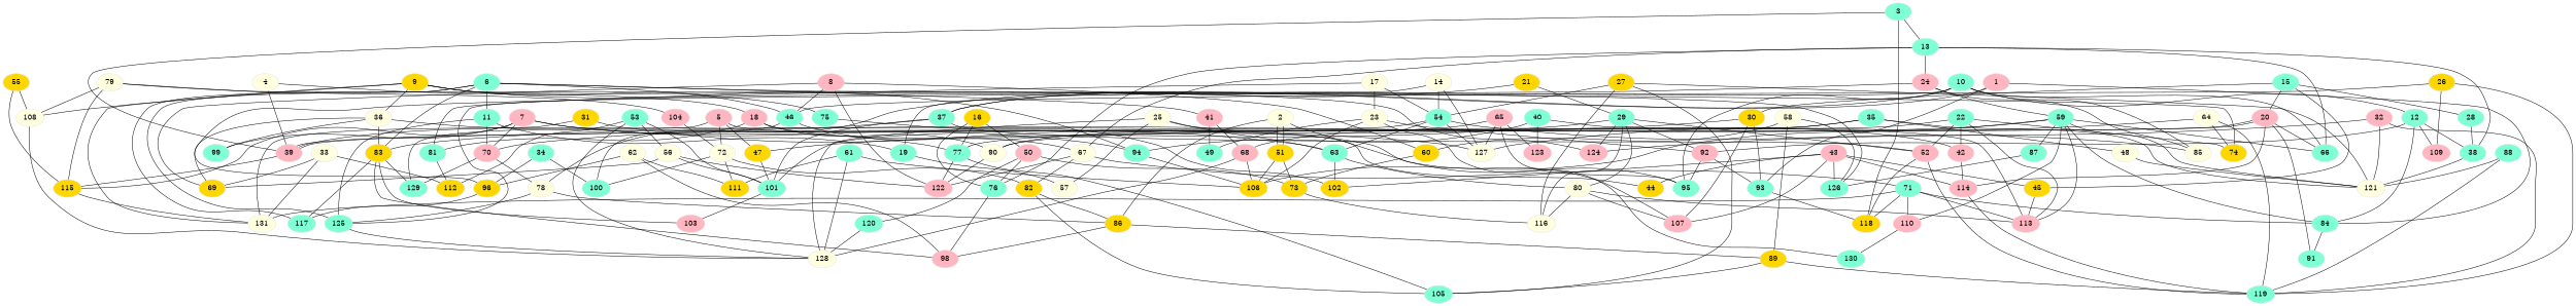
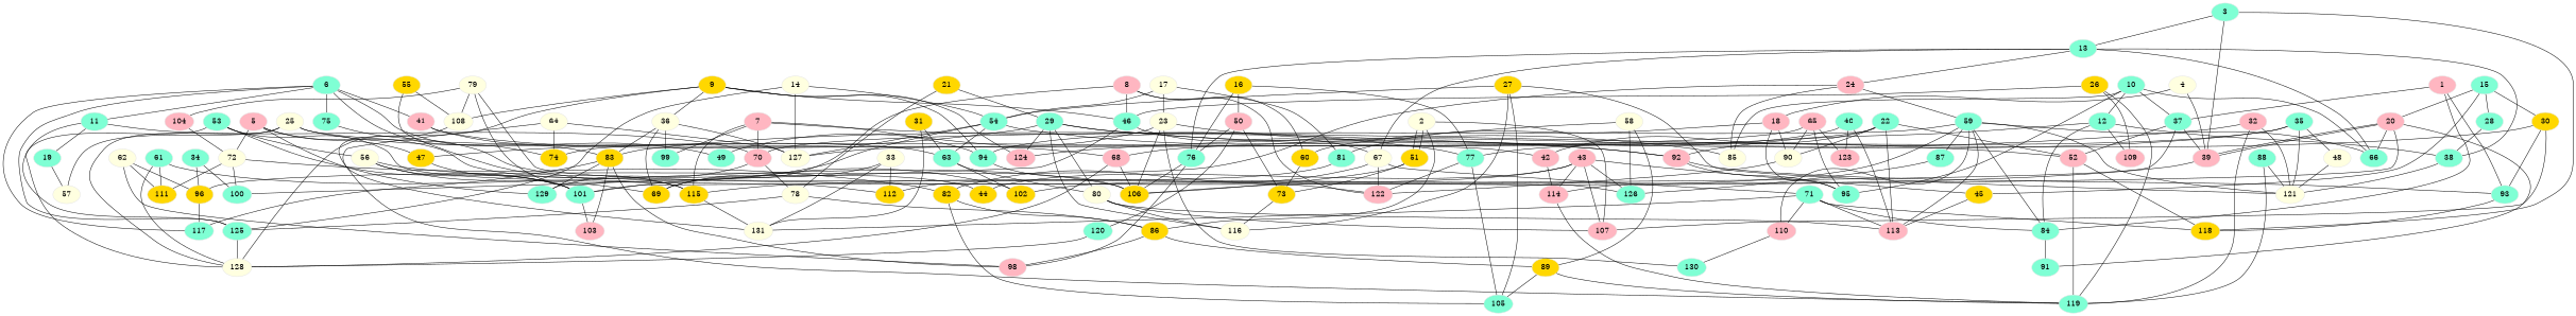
  graph {
    node [color=gray90 fillcolor=aquamarine style=filled]
    1 [fillcolor=lightpink]
    37
    84
    93
    39 [fillcolor=lightpink]
    52 [fillcolor=lightpink]
    101
    91
    118 [fillcolor=gold]
    2 [fillcolor=lightyellow]
    51 [fillcolor=gold]
    86 [fillcolor=gold]
    107 [fillcolor=lightpink]
    106 [fillcolor=gold]
    73 [fillcolor=gold]
    89 [fillcolor=gold]
    98 [fillcolor=lightpink]
    3
    13
    66
    38
    24 [fillcolor=lightpink]
    67 [fillcolor=lightyellow]
    76
    115 [fillcolor=gold]
    4 [fillcolor=lightyellow]
    18 [fillcolor=lightpink]
    95
    81
    90 [fillcolor=lightyellow]
    5 [fillcolor=lightpink]
    44 [fillcolor=gold]
    47 [fillcolor=gold]
    72 [fillcolor=lightyellow]
    129
    100
    111 [fillcolor=gold]
    82 [fillcolor=gold]
    6
    11
    41 [fillcolor=lightpink]
    74 [fillcolor=gold]
    75
    83 [fillcolor=gold]
    117
    125
    70 [fillcolor=lightpink]
    19
    49
    68 [fillcolor=lightpink]
    102 [fillcolor=gold]
    103 [fillcolor=lightpink]
    128 [fillcolor=lightyellow]
    7 [fillcolor=lightpink]
    77
    94
    99
    78 [fillcolor=lightyellow]
    122 [fillcolor=lightpink]
    105
    131 [fillcolor=lightyellow]
    8 [fillcolor=lightpink]
    46
    60 [fillcolor=gold]
    69 [fillcolor=gold]
    9 [fillcolor=gold]
    36 [fillcolor=lightyellow]
    108 [fillcolor=lightyellow]
    124 [fillcolor=lightpink]
    127 [fillcolor=lightyellow]
    10
    12
    85 [fillcolor=lightyellow]
    92 [fillcolor=lightpink]
    109 [fillcolor=lightpink]
    57 [fillcolor=lightyellow]
    25 [fillcolor=lightyellow]
    42 [fillcolor=lightpink]
    63
    121 [fillcolor=lightyellow]
    59
    96 [fillcolor=gold]
    71
    14 [fillcolor=lightyellow]
    54
    20 [fillcolor=lightpink]
    15
    28
    30 [fillcolor=gold]
    45 [fillcolor=gold]
    114 [fillcolor=lightpink]
    113 [fillcolor=lightpink]
    16 [fillcolor=gold]
    50 [fillcolor=lightpink]
    120
    17 [fillcolor=lightyellow]
    23 [fillcolor=lightyellow]
    130
    112 [fillcolor=gold]
    119
    21 [fillcolor=gold]
    29
    116 [fillcolor=lightyellow]
    80 [fillcolor=lightyellow]
    22
    87
    110 [fillcolor=lightpink]
    26 [fillcolor=gold]
    27 [fillcolor=gold]
    31 [fillcolor=gold]
    32 [fillcolor=lightpink]
    33 [fillcolor=lightyellow]
    34
    35
    48 [fillcolor=lightyellow]
    40
    123 [fillcolor=lightpink]
    43 [fillcolor=lightpink]
    126
    53
    56 [fillcolor=lightyellow]
    55 [fillcolor=gold]
    58 [fillcolor=lightyellow]
    61
    62 [fillcolor=lightyellow]
    64 [fillcolor=lightyellow]
    65 [fillcolor=lightpink]
    79 [fillcolor=lightyellow]
    104 [fillcolor=lightpink]
    88
    1 -- 37
    1 -- 84
    1 -- 93
    37 -- 39
    37 -- 52
    37 -- 101
    84 -- 91
    93 -- 118
    39 -- 115
    52 -- 118
    52 -- 119
    101 -- 103
    2 -- 51
    2 -- 51
    2 -- 86
    2 -- 107
    51 -- 106
    51 -- 73
    86 -- 89
    86 -- 98
    73 -- 116
    89 -- 105
    89 -- 119
    3 -- 39
    3 -- 118
    3 -- 13
    13 -- 66
    13 -- 38
    13 -- 24
    13 -- 67
    13 -- 76
    38 -- 121
    24 -- 85
    24 -- 59
    24 -- 96
    67 -- 82
    67 -- 122
    67 -- 71
+   76 -- 106
    76 -- 98
    115 -- 131
    4 -- 39
    4 -- 18
    18 -- 95
    18 -- 81
    18 -- 90
    81 -- 112
    90 -- 122
    5 -- 44
    5 -- 47
    5 -- 72
    5 -- 129
    47 -- 101
    72 -- 100
    72 -- 111
    72 -- 82
    82 -- 86
    82 -- 105
    6 -- 11
    6 -- 41
    6 -- 74
    6 -- 75
    6 -- 83
    6 -- 117
    6 -- 125
    11 -- 125
    11 -- 70
    11 -- 19
    41 -- 49
    41 -- 68
    75 -- 102
    83 -- 98
    83 -- 129
    83 -- 117
    83 -- 103
    125 -- 128
    70 -- 129
    70 -- 78
    19 -- 57
    68 -- 106
    68 -- 128
    7 -- 115
    7 -- 70
    7 -- 77
    7 -- 94
    7 -- 99
    77 -- 122
    77 -- 105
    94 -- 106
    78 -- 86
    78 -- 125
    8 -- 122
    8 -- 46
    8 -- 60
    8 -- 69
    46 -- 67
    46 -- 100
    60 -- 73
    9 -- 94
    9 -- 131
    9 -- 46
    9 -- 36
    9 -- 108
    9 -- 124
    36 -- 83
    36 -- 99
    36 -- 69
    36 -- 127
    108 -- 128
    10 -- 37
    10 -- 66
    10 -- 95
-   10 -- 19
    10 -- 12
    10 -- 85
    12 -- 84
    12 -- 38
    12 -- 92
    12 -- 109
    92 -- 93
    92 -- 95
    25 -- 128
    25 -- 57
    25 -- 42
    25 -- 63
    42 -- 114
    63 -- 102
    63 -- 80
    59 -- 84
    59 -- 106
    59 -- 66
    59 -- 70
    59 -- 121
    59 -- 113
    59 -- 87
    59 -- 110
    96 -- 117
    71 -- 84
    71 -- 118
    71 -- 131
    71 -- 113
    71 -- 110
    14 -- 125
    14 -- 127
    14 -- 54
    54 -- 101
    54 -- 127
    54 -- 85
    54 -- 63
    20 -- 39
    20 -- 39
    20 -- 91
    20 -- 66
    20 -- 114
    15 -- 20
    15 -- 28
    15 -- 30
    15 -- 45
    28 -- 38
    30 -- 93
    30 -- 107
    30 -- 83
    45 -- 113
    114 -- 119
    16 -- 76
    16 -- 77
    16 -- 50
    50 -- 73
    50 -- 76
    50 -- 120
    120 -- 128
    17 -- 81
    17 -- 54
    17 -- 23
    23 -- 106
    23 -- 49
    23 -- 92
    23 -- 130
    21 -- 78
    21 -- 29
    29 -- 52
    29 -- 47
    29 -- 124
    29 -- 92
    29 -- 116
    29 -- 80
    80 -- 107
    80 -- 113
    80 -- 116
    22 -- 52
    22 -- 90
    22 -- 74
    22 -- 42
    22 -- 113
    87 -- 126
    110 -- 130
    26 -- 46
    26 -- 109
    26 -- 119
    27 -- 105
    27 -- 121
    27 -- 54
    27 -- 116
    31 -- 131
    31 -- 63
    32 -- 124
    32 -- 121
    32 -- 119
    33 -- 131
    33 -- 69
    33 -- 112
    34 -- 100
    34 -- 96
    35 -- 68
    35 -- 77
    35 -- 121
    35 -- 48
    48 -- 121
    40 -- 94
    40 -- 113
    40 -- 123
    43 -- 107
    43 -- 44
    43 -- 102
    43 -- 45
    43 -- 114
    43 -- 126
    53 -- 101
    53 -- 128
    53 -- 112
    53 -- 56
    56 -- 101
    56 -- 122
    56 -- 69
    55 -- 115
    55 -- 108
    58 -- 89
    58 -- 60
    58 -- 126
    61 -- 106
    61 -- 111
    61 -- 128
    62 -- 98
    62 -- 111
    62 -- 96
    64 -- 74
    64 -- 127
    64 -- 119
    65 -- 95
    65 -- 90
    65 -- 127
    65 -- 123
    79 -- 115
    79 -- 108
    79 -- 126
    79 -- 104
    104 -- 72
    88 -- 121
    88 -- 119
  }
